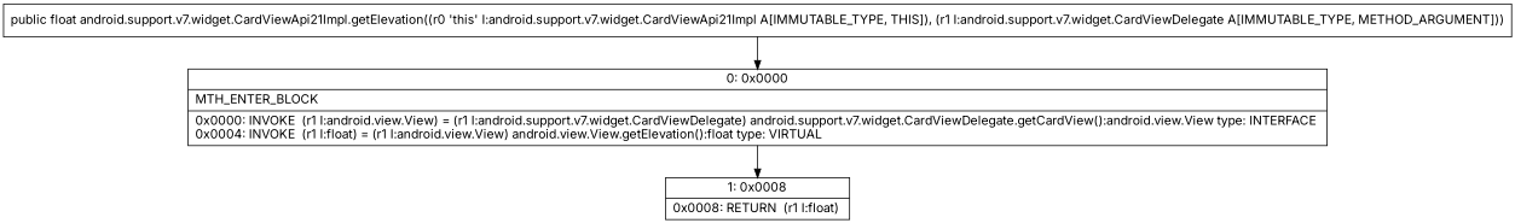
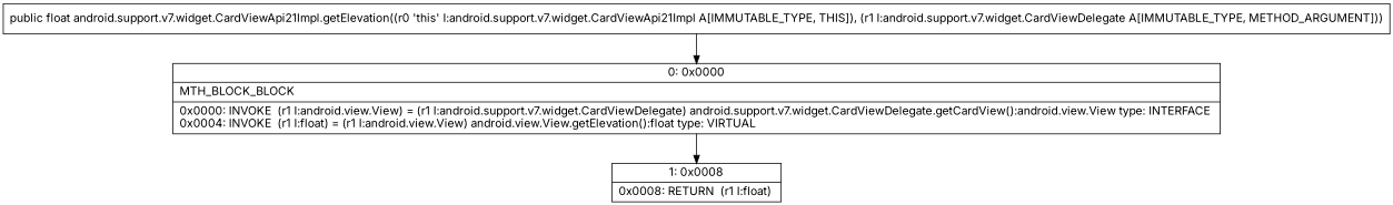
  digraph {
    fontname=Inter
    node [shape=record fontname=Inter]
    edge [fontname=Inter]
-   n1 [label="{0\:\ 0x0000|MTH_ENTER_BLOCK\l|0x0000: INVOKE  (r1 I:android.view.View) = (r1 I:android.support.v7.widget.CardViewDelegate) android.support.v7.widget.CardViewDelegate.getCardView():android.view.View type: INTERFACE \l0x0004: INVOKE  (r1 I:float) = (r1 I:android.view.View) android.view.View.getElevation():float type: VIRTUAL \l}"]
+   n1 [label="{0\:\ 0x0000|MTH_BLOCK_BLOCK\l|0x0000: INVOKE  (r1 I:android.view.View) = (r1 I:android.support.v7.widget.CardViewDelegate) android.support.v7.widget.CardViewDelegate.getCardView():android.view.View type: INTERFACE \l0x0004: INVOKE  (r1 I:float) = (r1 I:android.view.View) android.view.View.getElevation():float type: VIRTUAL \l}"]
    n2 [label="{1\:\ 0x0008|0x0008: RETURN  (r1 I:float) \l}"]
    n3 [label="{public float android.support.v7.widget.CardViewApi21Impl.getElevation((r0 'this' I:android.support.v7.widget.CardViewApi21Impl A[IMMUTABLE_TYPE, THIS]), (r1 I:android.support.v7.widget.CardViewDelegate A[IMMUTABLE_TYPE, METHOD_ARGUMENT])) }"]
    n1 -> n2
    n3 -> n1
  }
